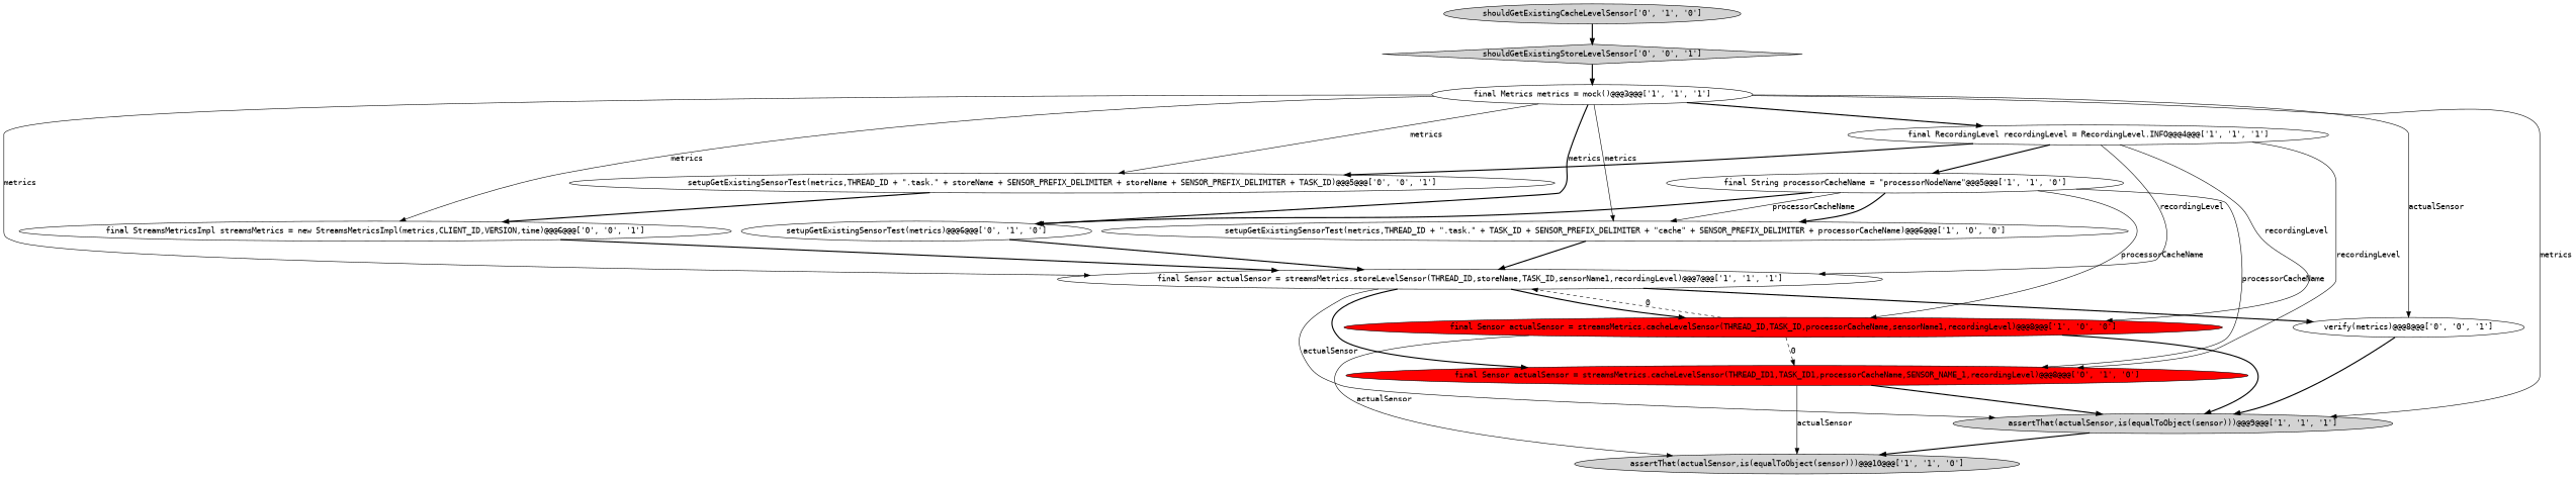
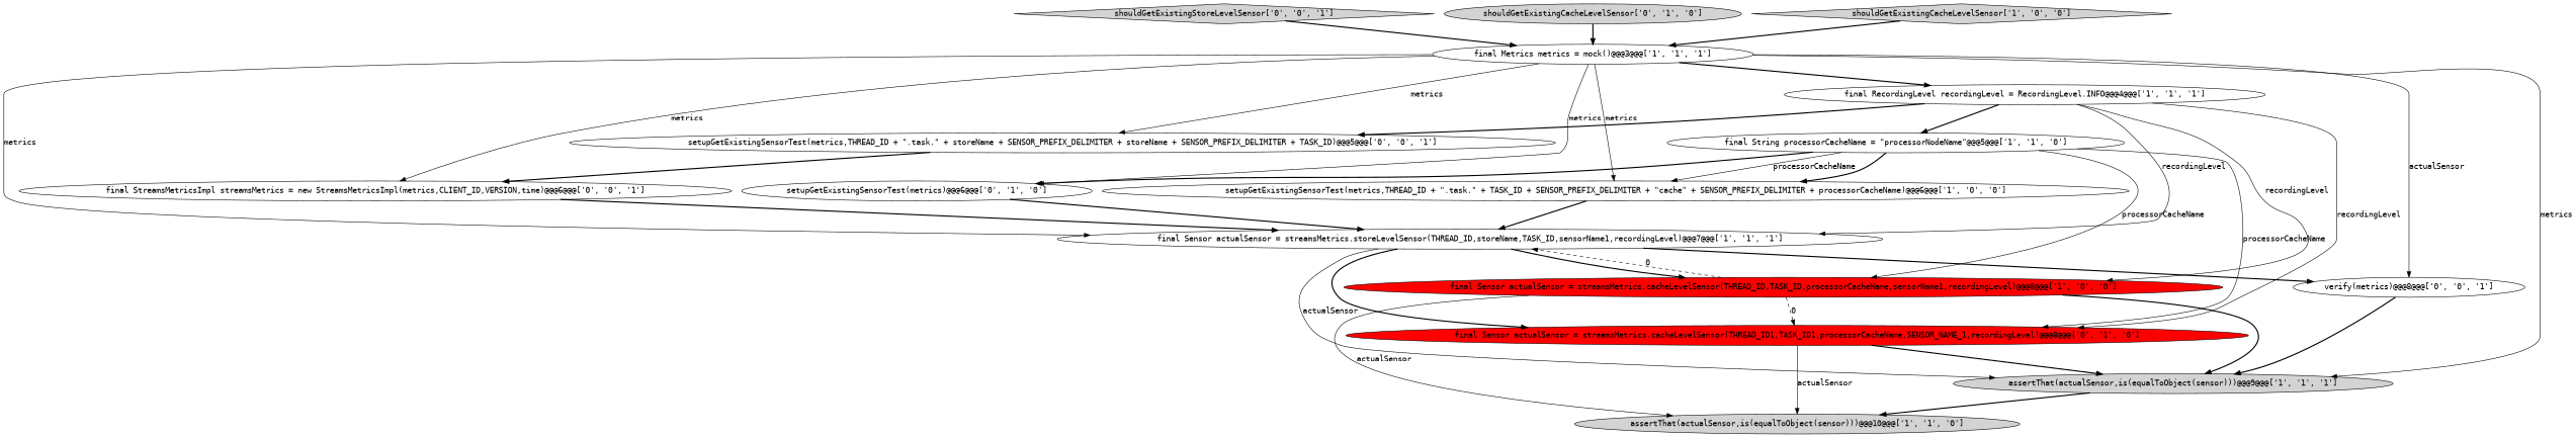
  digraph {
    fontname="DejaVu Sans Mono"
    node [fillcolor=white fontname="DejaVu Sans Mono" shape=ellipse style=filled]
    edge [fontname="DejaVu Sans Mono" style=bold]
    n1 [label="final String processorCacheName = \"processorNodeName\"@@@5@@@['1', '1', '0']"]
    n2 [fillcolor=red label="final Sensor actualSensor = streamsMetrics.cacheLevelSensor(THREAD_ID1,TASK_ID1,processorCacheName,SENSOR_NAME_1,recordingLevel)@@@8@@@['0', '1', '0']"]
    n3 [label="setupGetExistingSensorTest(metrics)@@@6@@@['0', '1', '0']"]
    n4 [fillcolor=red label="final Sensor actualSensor = streamsMetrics.cacheLevelSensor(THREAD_ID,TASK_ID,processorCacheName,sensorName1,recordingLevel)@@@8@@@['1', '0', '0']"]
    n5 [label="setupGetExistingSensorTest(metrics,THREAD_ID + \".task.\" + TASK_ID + SENSOR_PREFIX_DELIMITER + \"cache\" + SENSOR_PREFIX_DELIMITER + processorCacheName)@@@6@@@['1', '0', '0']"]
    n6 [fillcolor=lightgray label="assertThat(actualSensor,is(equalToObject(sensor)))@@@10@@@['1', '1', '0']"]
    n7 [fillcolor=lightgray label="assertThat(actualSensor,is(equalToObject(sensor)))@@@9@@@['1', '1', '1']"]
    n8 [label="final Sensor actualSensor = streamsMetrics.storeLevelSensor(THREAD_ID,storeName,TASK_ID,sensorName1,recordingLevel)@@@7@@@['1', '1', '1']"]
    n9 [label="final StreamsMetricsImpl streamsMetrics = new StreamsMetricsImpl(metrics,CLIENT_ID,VERSION,time)@@@6@@@['0', '0', '1']"]
    n10 [label="verify(metrics)@@@8@@@['0', '0', '1']"]
    n11 [label="setupGetExistingSensorTest(metrics,THREAD_ID + \".task.\" + storeName + SENSOR_PREFIX_DELIMITER + storeName + SENSOR_PREFIX_DELIMITER + TASK_ID)@@@5@@@['0', '0', '1']"]
    n12 [label="final RecordingLevel recordingLevel = RecordingLevel.INFO@@@4@@@['1', '1', '1']"]
    n13 [label="final Metrics metrics = mock()@@@3@@@['1', '1', '1']"]
    n14 [fillcolor=lightgray label="shouldGetExistingStoreLevelSensor['0', '0', '1']" shape=diamond]
    n15 [fillcolor=lightgray label="shouldGetExistingCacheLevelSensor['0', '1', '0']"]
+   n16 [fillcolor=lightgray label="shouldGetExistingCacheLevelSensor['1', '0', '0']" shape=diamond]
    n1 -> n2 [label=processorCacheName style=solid]
    n1 -> n3
    n1 -> n4 [label=processorCacheName style=solid]
    n1 -> n5 [label=processorCacheName style=solid]
    n1 -> n5
    n2 -> n6 [label=actualSensor style=solid]
    n2 -> n7
    n3 -> n8
    n4 -> n2 [label=0 style=dashed]
    n4 -> n6 [label=actualSensor style=solid]
    n4 -> n7
    n4 -> n8 [label=0 style=dashed]
    n5 -> n8
    n7 -> n6
    n8 -> n2
    n8 -> n4
    n8 -> n7 [label=actualSensor style=solid]
    n8 -> n10
    n9 -> n8
    n10 -> n7
    n11 -> n9
    n12 -> n1
    n12 -> n2 [label=recordingLevel style=solid]
    n12 -> n4 [label=recordingLevel style=solid]
    n12 -> n8 [label=recordingLevel style=solid]
    n12 -> n11
-   n13 -> n3 [label=metrics]
+   n13 -> n3 [label=metrics style=solid]
    n13 -> n5 [label=metrics style=solid]
    n13 -> n7 [label=metrics style=solid]
    n13 -> n8 [label=metrics style=solid]
    n13 -> n9 [label=metrics style=solid]
    n13 -> n10 [label=actualSensor style=solid]
    n13 -> n11 [label=metrics style=solid]
    n13 -> n12
    n14 -> n13
-   n15 -> n14
+   n15 -> n13
+   n16 -> n13
  }
